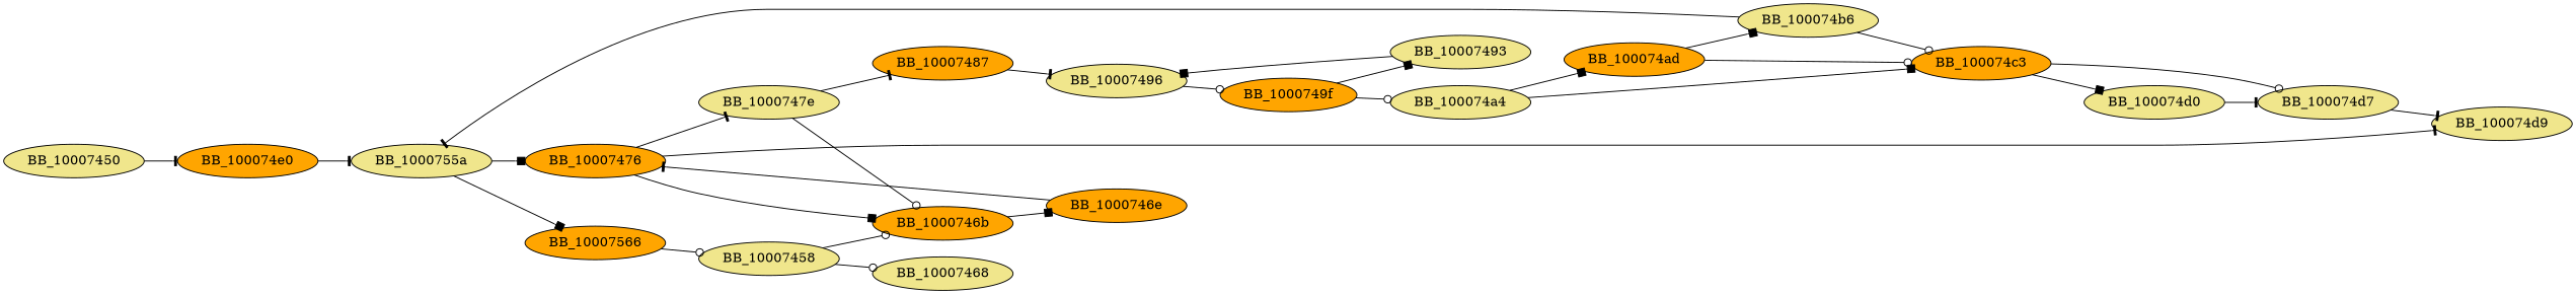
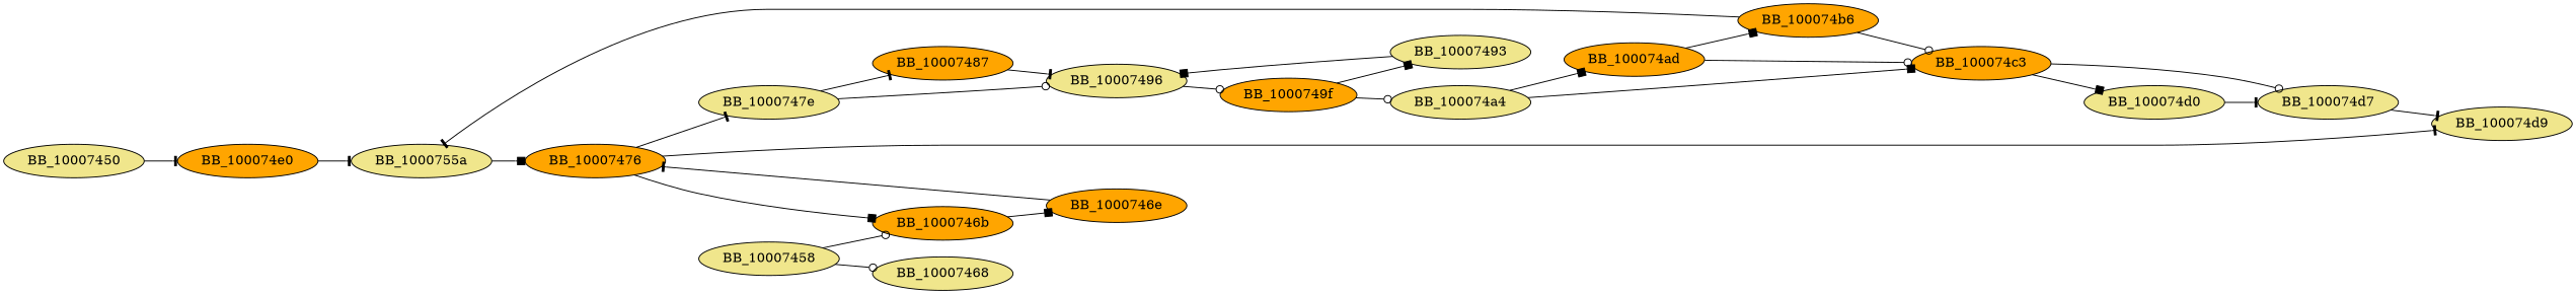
  digraph {
    rankdir=LR
    node [fillcolor=khaki style=filled]
    edge [arrowhead=tee]
    BB_100074e0 [fillcolor=orange]
    BB_10007450
    BB_1000755a
    BB_10007476 [fillcolor=orange]
-   BB_10007566 [fillcolor=orange]
    BB_10007458
    BB_10007468
    BB_1000746b [fillcolor=orange]
    BB_1000746e [fillcolor=orange]
    BB_1000747e
    BB_100074d9
    BB_10007487 [fillcolor=orange]
    BB_10007496
    BB_1000749f [fillcolor=orange]
    BB_10007493
    BB_100074a4
    BB_100074ad [fillcolor=orange]
    BB_100074c3 [fillcolor=orange]
-   BB_100074b6
+   BB_100074b6 [fillcolor=orange]
    BB_100074d0
    BB_100074d7
    BB_100074e0 -> BB_1000755a
    BB_10007450 -> BB_100074e0
    BB_1000755a -> BB_10007476 [arrowhead=box]
-   BB_1000755a -> BB_10007566 [arrowhead=box]
    BB_10007476 -> BB_1000746b [arrowhead=box]
    BB_10007476 -> BB_1000747e
    BB_10007476 -> BB_100074d9
-   BB_10007566 -> BB_10007458 [arrowhead=odot]
    BB_10007458 -> BB_10007468 [arrowhead=odot]
    BB_10007458 -> BB_1000746b [arrowhead=odot]
    BB_1000746b -> BB_1000746e [arrowhead=box]
    BB_1000746e -> BB_10007476
    BB_1000747e -> BB_10007487
-   BB_1000747e -> BB_1000746b [arrowhead=odot]
+   BB_1000747e -> BB_10007496 [arrowhead=odot]
    BB_10007487 -> BB_10007496
    BB_10007496 -> BB_1000749f [arrowhead=odot]
    BB_1000749f -> BB_10007493 [arrowhead=box]
    BB_1000749f -> BB_100074a4 [arrowhead=odot]
    BB_10007493 -> BB_10007496 [arrowhead=box]
    BB_100074a4 -> BB_100074ad [arrowhead=box]
    BB_100074a4 -> BB_100074c3 [arrowhead=box]
    BB_100074ad -> BB_100074c3 [arrowhead=odot]
    BB_100074ad -> BB_100074b6 [arrowhead=box]
    BB_100074c3 -> BB_100074d0 [arrowhead=box]
    BB_100074c3 -> BB_100074d7 [arrowhead=odot]
    BB_100074b6 -> BB_1000755a
    BB_100074b6 -> BB_100074c3 [arrowhead=odot]
    BB_100074d0 -> BB_100074d7
    BB_100074d7 -> BB_100074d9
  }
